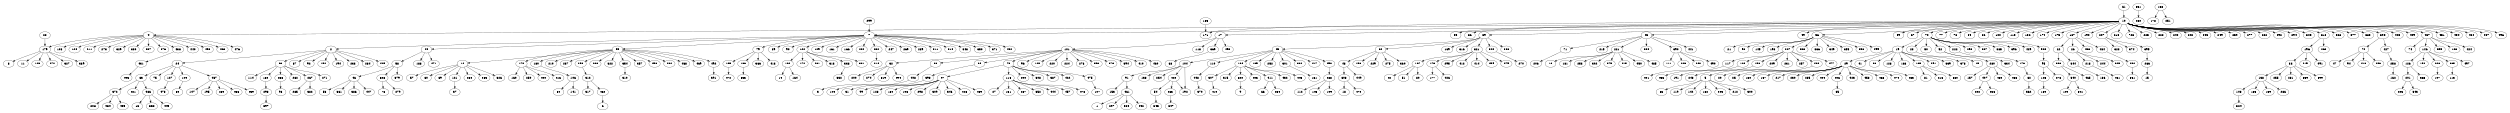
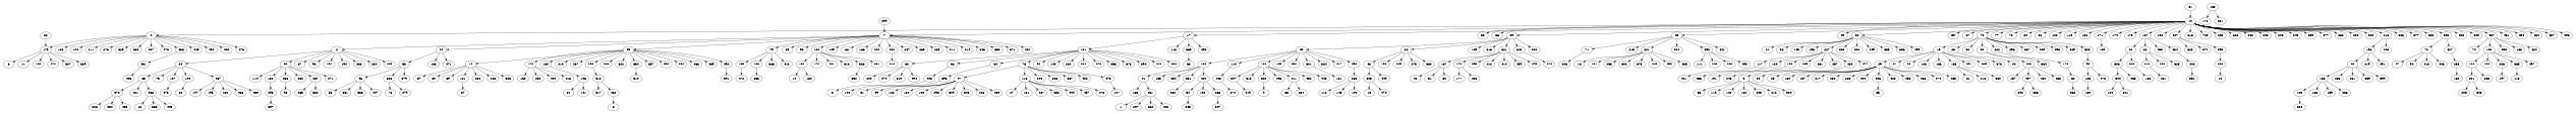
  digraph {
    10
    4
    7
    17
    35
    36
    39
    43
    49
    56
    59
    67
    70
    77
    78
    84
    86
    100
    115
    132
    171
    174
    175
    187
    190
    207
    213
    n28 [label=723]
    225
    228
    240
    242
    245
    249
    259
    277
    282
-   292
    294
    305
    318
    368
    377
    383
    393
    403
    409
    437
    451
    454
    464
    487
    496
    108
    124
    179
    211
    273
    329
    330
    337
    376
    438
    440
    456
    463
    476
    2
    44
    55
    79
    89
    90
    122
    129
    161
    166
    204
    232
    247
    269
    289
    311
    314
    348
    350
    371
    482
    101
    118
    369
    493
    45
    82
    169
    316
    321
    342
    388
    71
    215
    221
    304
    390
    441
    21
    98
    145
    193
    227
    333
    336
    349
    355
    356
    499
    61
    19
    23
    50
    52
    222
    296
    367
    385
    396
    429
    500
    185
    22
    26
    433
    484
    323
    374
    395
    196
    263
    72
    427
    74
    146
    n143 [label=555]
    183
    424
    8
    11
    148
    272
    327
    389
    431
    24
    83
    87
    92
    152
    194
    233
    284
    425
    58
    188
    471
    12
    170
    180
    210
    237
    256
    268
    322
    354
    357
    458
    462
    468
    469
    492
    105
    186
    366
    413
    102
    172
    261
    313
    338
    381
    214
    299
    32
    38
    64
    73
    96
    140
    220
    224
    276
    353
    373
    394
    410
    460
    68
    104
    110
    184
    189
    252
    301
    384
    417
    498
    48
    156
    229
    275
    360
    167
    173
    295
    412
    414
    459
    479
    270
    206
    16
    181
    253
    302
    375
    415
    450
    485
    111
    246
    248
    490
    117
    120
    158
    209
    231
    257
    430
    477
    29
    41
    88
    128
    163
    165
    291
    339
    378
    40
    280
    334
    176
    95
    306
    344
    218
    244
    325
    402
    266
    33
    219
    491
    47
    94
    418
    446
    258
    126
    154
    226
    365
    497
    28
    495
    63
    75
    127
    149
    467
    114
    150
    238
    262
    267
    271
    46
    328
    379
    57
    60
    69
    121
    264
    283
    326
    160
    250
    400
    416
    106
    312
    310
    391
    472
    335
    14
    164
    332
    200
    274
    319
    494
    408
    398
    97
    116
    290
    308
    387
    422
    475
    91
    133
    254
    331
    420
    448
    307
    315
    320
    405
    411
    432
    443
    131
    288
    n348 [label=603]
    449
    42
    51
    80
    177
    426
    401
    455
    191
    243
    5
    20
    25
    130
    137
    217
    230
    235
    404
    406
    423
    453
    466
    474
    483
    81
    216
    380
    157
    407
    480
    488
    62
    125
    278
    340
    465
    136
    481
    351
    15
    138
    255
    281
    359
    399
    162
    201
    363
    197
    113
    372
    421
    486
    473
    30
    147
    195
    239
    436
    439
    293
    93
    285
    382
    53
    361
    386
    447
    76
    279
    37
    34
    141
    317
    452
    3
    144
    31
    99
    123
    134
    198
    298
    309
    346
    428
    489
    27
    151
    287
    352
    444
    457
    478
    107
    153
    461
    260
    54
    192
    265
    370
    419
    9
    66
    234
    112
    143
    199
    18
    470
    65
    119
    142
    182
    203
    212
    300
    85
    202
    236
    362
    139
    109
    341
    103
    135
    159
    286
    168
    178
    251
    205
    343
    208
    434
    435
    13
    358
    445
    397
    6
    1
    297
    364
    442
    345
    347
    324
    10 -> 4
    10 -> 7
    10 -> 17
    10 -> 35
    10 -> 36
    10 -> 39
    10 -> 43
    10 -> 49
    10 -> 56
    10 -> 59
    10 -> 67
    10 -> 70
    10 -> 77
    10 -> 78
    10 -> 84
    10 -> 86
    10 -> 100
    10 -> 115
    10 -> 132
    10 -> 171
    10 -> 174
    10 -> 175
    10 -> 187
    10 -> 190
    10 -> 207
    10 -> 213
    10 -> n28
    10 -> 225
    10 -> 228
    10 -> 240
    10 -> 242
    10 -> 245
    10 -> 249
    10 -> 259
    10 -> 277
    10 -> 282
-   10 -> 292
    10 -> 294
    10 -> 305
    10 -> 318
    10 -> 368
    10 -> 377
    10 -> 383
    10 -> 393
    10 -> 403
    10 -> 409
    10 -> 437
    10 -> 451
    10 -> 454
    10 -> 464
    10 -> 487
    10 -> 496
    4 -> 108
    4 -> 124
    4 -> 179
    4 -> 211
    4 -> 273
    4 -> 329
    4 -> 330
    4 -> 337
    4 -> 376
    4 -> 438
    4 -> 440
    4 -> 456
    4 -> 463
    4 -> 476
    7 -> 2
    7 -> 44
    7 -> 55
    7 -> 79
    7 -> 89
    7 -> 90
    7 -> 122
    7 -> 129
    7 -> 161
    7 -> 166
    7 -> 204
    7 -> 232
    7 -> 247
    7 -> 269
    7 -> 289
    7 -> 311
    7 -> 314
    7 -> 348
    7 -> 350
    7 -> 371
    7 -> 482
    17 -> 101
    17 -> 118
    17 -> 369
    17 -> 493
    39 -> 45
    39 -> 82
    39 -> 169
    39 -> 316
    39 -> 321
    39 -> 342
    39 -> 388
    43 -> 71
    43 -> 215
    43 -> 221
    43 -> 304
    43 -> 390
    43 -> 441
    56 -> 21
    56 -> 98
    56 -> 145
    56 -> 193
    56 -> 227
    56 -> 333
    56 -> 336
    56 -> 349
    56 -> 355
    56 -> 356
    56 -> 499
    70 -> 19
    70 -> 23
    70 -> 50
    70 -> 52
    70 -> 222
    70 -> 296
    70 -> 367
    70 -> 385
    70 -> 396
    70 -> 429
    70 -> 500
-   185 -> 171
+   171 -> 185
    187 -> 22
    187 -> 26
    187 -> 433
    187 -> 484
    207 -> 323
    207 -> 374
    207 -> 395
    318 -> 196
    318 -> 263
    393 -> 72
    393 -> 427
    437 -> 74
    437 -> 146
    437 -> n143
    437 -> 183
    437 -> 424
    179 -> 8
    179 -> 11
    179 -> 148
    179 -> 272
    179 -> 327
    179 -> 389
    438 -> 431
    2 -> 24
    2 -> 83
    2 -> 87
    2 -> 92
    2 -> 152
    2 -> 194
    2 -> 233
    2 -> 284
    2 -> 425
    44 -> 58
    44 -> 188
    44 -> 471
    55 -> 12
    55 -> 170
    55 -> 180
    55 -> 210
    55 -> 237
    55 -> 256
    55 -> 268
    55 -> 322
    55 -> 354
    55 -> 357
    55 -> 458
    55 -> 462
    55 -> 468
    55 -> 469
    55 -> 492
    79 -> 105
    79 -> 186
    79 -> 366
    79 -> 413
    122 -> 102
    122 -> 172
    122 -> 261
    122 -> 313
    122 -> 338
    122 -> 381
    232 -> 214
    101 -> 32
    101 -> 38
    101 -> 64
    101 -> 73
    101 -> 96
    101 -> 140
    101 -> 220
    101 -> 224
    101 -> 276
    101 -> 353
    101 -> 373
    101 -> 394
    101 -> 410
    101 -> 460
    369 -> 68
    45 -> 104
    45 -> 110
    45 -> 184
    45 -> 189
    45 -> 252
    45 -> 301
    45 -> 384
    45 -> 417
    45 -> 498
    82 -> 48
    82 -> 156
    82 -> 229
    82 -> 275
    82 -> 360
    321 -> 167
    321 -> 173
    321 -> 295
    321 -> 412
    321 -> 414
    321 -> 459
    321 -> 479
    342 -> 270
    71 -> 206
    221 -> 16
    221 -> 181
    221 -> 253
    221 -> 302
    221 -> 375
    221 -> 415
    221 -> 450
    221 -> 485
    390 -> 111
    390 -> 246
    390 -> 248
    390 -> 490
    227 -> 117
    227 -> 120
    227 -> 158
    227 -> 209
    227 -> 231
    227 -> 257
    227 -> 430
    227 -> 477
    61 -> 10
    19 -> 29
    19 -> 41
    19 -> 88
    19 -> 128
    19 -> 163
    19 -> 165
    19 -> 291
    19 -> 339
    19 -> 378
    23 -> 40
    52 -> 280
    52 -> 334
    222 -> 176
    500 -> 95
    22 -> 306
    22 -> 344
    26 -> 218
    26 -> 244
    26 -> 325
    484 -> 402
    395 -> 266
    196 -> 33
    196 -> 219
    196 -> 491
    72 -> 47
    72 -> 94
    72 -> 418
    72 -> 446
    427 -> 258
    146 -> 126
    146 -> 154
    146 -> 226
    146 -> 365
    146 -> 497
    431 -> 495
    24 -> 63
    24 -> 75
    24 -> 127
    24 -> 149
    24 -> 467
    83 -> 114
    83 -> 150
    83 -> 238
    83 -> 262
    83 -> 267
    83 -> 271
    58 -> 46
    58 -> 328
    58 -> 379
    12 -> 57
    12 -> 60
    12 -> 69
    12 -> 121
    12 -> 264
    12 -> 283
    12 -> 326
    170 -> 160
    170 -> 250
    170 -> 400
    170 -> 416
    180 -> 106
    256 -> 312
    354 -> 310
    492 -> 391
    105 -> 472
    186 -> 335
    102 -> 14
    102 -> 164
    338 -> 332
    299 -> 7
    32 -> 200
    32 -> 274
    32 -> 319
    32 -> 494
    38 -> 408
    64 -> 398
    73 -> 97
    73 -> 116
    73 -> 290
    73 -> 308
    73 -> 387
    73 -> 422
    73 -> 475
    104 -> 91
    104 -> 133
    104 -> 254
-   104 -> 192
+   104 -> 331
    104 -> 420
    110 -> 448
    184 -> 307
    184 -> 315
    184 -> 320
    184 -> 405
    184 -> 411
    184 -> 432
    184 -> 443
    301 -> 131
    498 -> 288
    48 -> n348
    48 -> 449
    167 -> 42
    167 -> 51
    167 -> 80
    173 -> 177
    173 -> 426
    117 -> 401
    120 -> 455
    158 -> 191
    430 -> 243
    29 -> 5
    29 -> 20
    29 -> 25
    29 -> 130
    29 -> 137
    29 -> 217
    29 -> 230
    29 -> 235
    29 -> 404
    29 -> 406
    29 -> 423
    29 -> 453
    29 -> 466
    29 -> 474
    29 -> 483
    165 -> 81
    165 -> 216
    165 -> 380
    280 -> 157
    280 -> 407
    280 -> 480
    280 -> 488
    176 -> 62
    95 -> 125
    95 -> 278
    306 -> 340
    306 -> 465
    344 -> 136
    218 -> 481
    402 -> 351
    266 -> 15
    33 -> 138
    33 -> 255
    33 -> 281
    33 -> 359
    33 -> 399
    258 -> 162
    126 -> 201
    126 -> 363
    226 -> 197
    365 -> 113
    28 -> 179
    63 -> 372
    63 -> 421
    63 -> 486
    127 -> 473
    149 -> 30
    467 -> 147
    467 -> 195
    467 -> 239
    467 -> 436
    467 -> 439
    150 -> 293
    238 -> 93
    267 -> 285
    267 -> 382
    46 -> 53
    46 -> 361
    46 -> 386
    46 -> 447
    328 -> 76
    328 -> 279
    121 -> 37
    106 -> 34
    106 -> 141
    312 -> 317
    312 -> 452
    408 -> 3
    398 -> 144
    97 -> 31
    97 -> 99
    97 -> 123
    97 -> 134
    97 -> 198
    97 -> 298
    97 -> 309
    97 -> 346
    97 -> 428
    97 -> 489
    116 -> 27
    116 -> 151
    116 -> 287
    116 -> 352
    116 -> 444
    116 -> 457
    116 -> 478
    475 -> 107
    91 -> 153
    91 -> 461
    331 -> 260
    420 -> 54
    420 -> 192
    420 -> 265
    448 -> 370
    307 -> 419
    320 -> 9
    411 -> 66
    411 -> 234
    288 -> 112
    288 -> 143
    288 -> 199
    n348 -> 18
    n348 -> 470
    5 -> 65
    5 -> 119
    5 -> 142
    5 -> 182
    5 -> 203
    5 -> 212
    5 -> 300
    406 -> 85
    407 -> 202
    407 -> 236
    62 -> 362
    125 -> 139
    340 -> 109
    340 -> 341
    138 -> 103
    138 -> 135
    138 -> 159
    138 -> 286
    201 -> 205
    201 -> 343
    372 -> 208
    372 -> 434
    372 -> 435
    486 -> 13
    486 -> 358
    486 -> 445
    293 -> 397
    452 -> 6
    461 -> 1
    461 -> 297
    461 -> 364
    461 -> 442
    54 -> 345
    265 -> 347
    103 -> 324
    168 -> 178
    168 -> 251
  }
